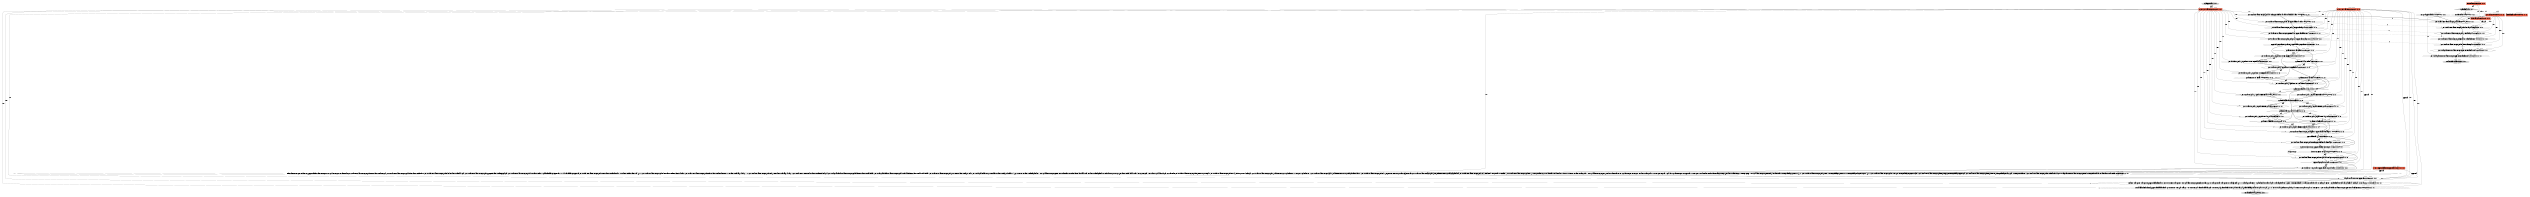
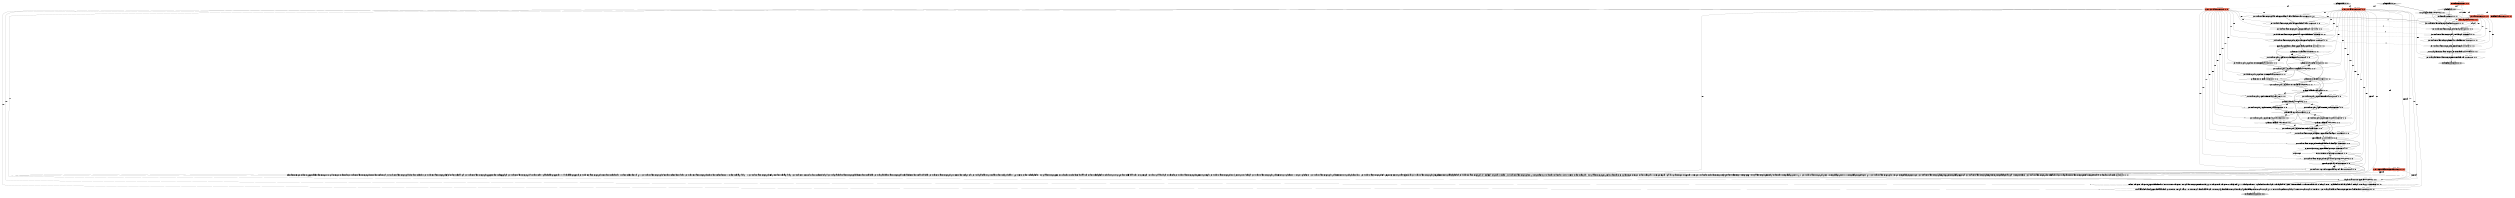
  digraph {
    fontname="DejaVu Sans"
    node [fillcolor=white fontname="DejaVu Sans" shape=ellipse style=filled]
    edge [fontname="DejaVu Sans" style=bold]
    n1 [fillcolor=tomato label="@NotNull JsonWriter json@@@2@@@['1', '0', '0']" shape=box]
    n2 [label="JSONUtils.field(json,ATTR_NAVIGATOR_HIDE_FOLDERS,true)@@@14@@@['1', '0', '0']"]
    n3 [label="JSONUtils.field(json,RegistryConstants.ATTR_DRIVER,dataSource.getDriver().getId())@@@6@@@['1', '1', '0']"]
    n4 [label="JSONUtils.field(json,ATTR_NAVIGATOR_HIDE_VIRTUAL,true)@@@16@@@['1', '0', '0']"]
    n5 [label="JSONUtils.fieldNE(json,RegistryConstants.TAG_DESCRIPTION,dataSource.getDescription())@@@8@@@['1', '1', '0']"]
    n6 [label="JSONUtils.field(json,ATTR_NAVIGATOR_SHOW_ONLY_ENTITIES,true)@@@13@@@['1', '1', '0']"]
    n7 [label="{SimplePreferenceStore prefStore = dataSource.getPreferenceStore()Map<String,String> props = new TreeMap<>()for (String propName : prefStore.preferenceNames()){String propValue = prefStore.getString(propName)String defValue = prefStore.getDefaultString(propName)if (propValue != null && !CommonUtils.equalObjects(propValue,defValue)) {props.put(propName,propValue)}}if (!props.isEmpty()) {JSONUtils.serializeProperties(json,RegistryConstants.TAG_CUSTOM_PROPERTIES,props)}}@@@127@@@['1', '1', '0']"]
    n8 [label="{Collection<FilterMapping> filterMappings = dataSource.getObjectFilters()if (!CommonUtils.isEmpty(filterMappings)) {json.name(RegistryConstants.TAG_FILTERS)json.beginArray()for (FilterMapping filter : filterMappings){if (filter.defaultFilter != null && !filter.defaultFilter.isEmpty()) {saveObjectFiler(json,filter.typeName,null,filter.defaultFilter)}for (Map.Entry<String,DBSObjectFilter> cf : filter.customFilters.entrySet()){if (!cf.getValue().isEmpty()) {saveObjectFiler(json,filter.typeName,cf.getKey(),cf.getValue())}}}json.endArray()}}@@@109@@@['1', '1', '0']"]
    n9 [label="JSONUtils.field(json,RegistryConstants.ATTR_NAME,dataSource.getName())@@@7@@@['1', '1', '0']"]
    n10 [label="JSONUtils.field(json,ATTR_NAVIGATOR_SHOW_SYSTEM_OBJECTS,true)@@@11@@@['1', '0', '0']"]
    n11 [label="JSONUtils.field(json,RegistryConstants.ATTR_FOLDER,dataSource.getFolder().getFolderPath())@@@20@@@['1', '1', '0']"]
    n12 [label="JSONUtils.field(json,ATTR_NAVIGATOR_HIDE_SCHEMAS,true)@@@15@@@['1', '0', '0']"]
    n13 [label="JSONUtils.field(json,\"virtual-model-id\",dataSource.getVirtualModel().getId())@@@27@@@['1', '1', '0']"]
    n14 [label="serializeModifyPermissions(json,dataSource)@@@108@@@['1', '1', '0']"]
    n15 [label="JSONUtils.field(json,RegistryConstants.ATTR_SAVE_PASSWORD,dataSource.isSavePassword())@@@9@@@['1', '1', '0']"]
    n16 [label="{DBPConnectionConfiguration connectionInfo = dataSource.getConnectionConfiguration()json.name(\"configuration\")json.beginObject()JSONUtils.fieldNE(json,RegistryConstants.ATTR_HOST,connectionInfo.getHostName())JSONUtils.fieldNE(json,RegistryConstants.ATTR_PORT,connectionInfo.getHostPort())JSONUtils.fieldNE(json,RegistryConstants.ATTR_SERVER,connectionInfo.getServerName())JSONUtils.fieldNE(json,RegistryConstants.ATTR_DATABASE,connectionInfo.getDatabaseName())JSONUtils.fieldNE(json,RegistryConstants.ATTR_URL,connectionInfo.getUrl())saveSecuredCredentials(dataSource,null,null,new SecureCredentials(dataSource))JSONUtils.fieldNE(json,RegistryConstants.ATTR_HOME,connectionInfo.getClientHomeId())if (connectionInfo.getConnectionType() != null) {JSONUtils.field(json,RegistryConstants.ATTR_TYPE,connectionInfo.getConnectionType().getId())}JSONUtils.fieldNE(json,RegistryConstants.ATTR_COLOR,connectionInfo.getConnectionColor())if (connectionInfo.getKeepAliveInterval() > 0) {JSONUtils.field(json,RegistryConstants.ATTR_KEEP_ALIVE,connectionInfo.getKeepAliveInterval())}JSONUtils.fieldNE(json,\"config-profile\",connectionInfo.getConfigProfileName())JSONUtils.serializeProperties(json,RegistryConstants.TAG_PROPERTIES,connectionInfo.getProperties())JSONUtils.serializeProperties(json,RegistryConstants.TAG_PROVIDER_PROPERTIES,connectionInfo.getProviderProperties())JSONUtils.fieldNE(json,RegistryConstants.ATTR_AUTH_MODEL,connectionInfo.getAuthModelId())JSONUtils.serializeProperties(json,\"auth-properties\",connectionInfo.getAuthProperties())if (!ArrayUtils.isEmpty(connectionInfo.getDeclaredEvents())) {json.name(RegistryConstants.TAG_EVENTS)json.beginObject()for (DBPConnectionEventType eventType : connectionInfo.getDeclaredEvents()){DBRShellCommand command = connectionInfo.getEvent(eventType)if (!command.isEnabled()) {continue}json.name(eventType.name())json.beginObject()JSONUtils.field(json,RegistryConstants.ATTR_ENABLED,command.isEnabled())JSONUtils.field(json,RegistryConstants.ATTR_SHOW_PANEL,command.isShowProcessPanel())JSONUtils.field(json,RegistryConstants.ATTR_WAIT_PROCESS,command.isWaitProcessFinish())if (command.isWaitProcessFinish()) {JSONUtils.field(json,RegistryConstants.ATTR_WAIT_PROCESS_TIMEOUT,command.getWaitProcessTimeoutMs())}JSONUtils.field(json,RegistryConstants.ATTR_TERMINATE_AT_DISCONNECT,command.isTerminateAtDisconnect())JSONUtils.field(json,RegistryConstants.ATTR_PAUSE_AFTER_EXECUTE,command.getPauseAfterExecute())JSONUtils.fieldNE(json,RegistryConstants.ATTR_WORKING_DIRECTORY,command.getWorkingDirectory())JSONUtils.fieldNE(json,RegistryConstants.ATTR_COMMAND,command.getCommand())json.endObject()}json.endObject()}if (!CommonUtils.isEmpty(connectionInfo.getHandlers())) {json.name(RegistryConstants.TAG_HANDLERS)json.beginObject()for (DBWHandlerConfiguration configuration : connectionInfo.getHandlers()){if (configuration.isEnabled()) {saveNetworkHandlerConfiguration(json,dataSource,null,configuration)}}json.endObject()}{DBPConnectionBootstrap bootstrap = connectionInfo.getBootstrap()if (bootstrap.hasData()) {json.name(RegistryConstants.TAG_BOOTSTRAP)json.beginObject()if (bootstrap.getDefaultAutoCommit() != null) {JSONUtils.field(json,RegistryConstants.ATTR_AUTOCOMMIT,bootstrap.getDefaultAutoCommit())}if (bootstrap.getDefaultTransactionIsolation() != null) {JSONUtils.field(json,RegistryConstants.ATTR_TXN_ISOLATION,bootstrap.getDefaultTransactionIsolation())}JSONUtils.fieldNE(json,RegistryConstants.ATTR_DEFAULT_CATALOG,bootstrap.getDefaultCatalogName())JSONUtils.fieldNE(json,RegistryConstants.ATTR_DEFAULT_SCHEMA,bootstrap.getDefaultSchemaName())if (bootstrap.isIgnoreErrors()) {JSONUtils.field(json,RegistryConstants.ATTR_IGNORE_ERRORS,true)}JSONUtils.serializeStringList(json,RegistryConstants.TAG_QUERY,bootstrap.getInitQueries())json.endObject()}}json.endObject()}@@@29@@@['1', '1', '0']"]
    n17 [label="JSONUtils.field(json,ATTR_NAVIGATOR_MERGE_ENTITIES,true)@@@17@@@['1', '1', '0']"]
    n18 [label="JSONUtils.field(json,RegistryConstants.ATTR_LOCK_PASSWORD,lockPasswordHash)@@@24@@@['1', '1', '0']"]
    n19 [label="JSONUtils.field(json,ATTR_NAVIGATOR_SHOW_UTIL_OBJECTS,true)@@@12@@@['1', '0', '0']"]
    n20 [label="JSONUtils.field(json,RegistryConstants.ATTR_READ_ONLY,dataSource.isConnectionReadOnly())@@@18@@@['1', '1', '0']"]
    n21 [label="JSONUtils.field(json,RegistryConstants.ATTR_PROVIDER,dataSource.getDriver().getProviderDescriptor().getId())@@@5@@@['1', '1', '0']"]
    n22 [label="navSettings.isHideSchemas()@@@15@@@['1', '1', '0']" shape=diamond]
    n23 [label="JSONUtils.fieldNE(json,RegistryConstants.ATTR_TYPE,typeName)@@@5@@@['0', '0', '1']"]
    n24 [label="navSettings.isMergeEntities()@@@17@@@['1', '0', '0']" shape=diamond]
    n25 [label="JSONUtils.fieldNE(json,RegistryConstants.ATTR_DESCRIPTION,filter.getDescription())@@@7@@@['0', '0', '1']"]
    n26 [label="navSettings.isHideFolders()@@@14@@@['1', '1', '0']" shape=diamond]
    n27 [fillcolor=lightgray label="json.endObject()@@@141@@@['1', '1', '0']"]
    n28 [label="JSONUtils.fieldNE(json,RegistryConstants.ATTR_NAME,filter.getName())@@@6@@@['0', '0', '1']"]
    n29 [label="JSONUtils.field(json,ATTR_NAVIGATOR_SHOW_UTIL_OBJECTS,true)@@@12@@@['1', '1', '0']"]
    n30 [label="final String lockPasswordHash = dataSource.getLockPasswordHash()@@@22@@@['1', '1', '0']"]
    n31 [label="navSettings.isHideVirtualModel()@@@16@@@['1', '1', '0']" shape=diamond]
    n32 [label="JSONUtils.field(json,RegistryConstants.ATTR_ENABLED,filter.isEnabled())@@@8@@@['0', '0', '1']"]
    n33 [label="DataSourceNavigatorSettings navSettings = dataSource.getNavigatorSettings()@@@10@@@['1', '1', '0']"]
    n34 [label="dataSource.hasSharedVirtualModel()@@@26@@@['1', '1', '0']" shape=diamond]
    n35 [label="navSettings.isShowOnlyEntities()@@@13@@@['1', '0', '0']" shape=diamond]
    n36 [label="dataSource.getFolder() != null@@@19@@@['1', '1', '0']" shape=diamond]
    n37 [label="JSONUtils.fieldNE(json,RegistryConstants.ATTR_ID,objectID)@@@4@@@['1', '1', '1']"]
    n38 [label="JSONUtils.field(json,ATTR_NAVIGATOR_HIDE_SCHEMAS,true)@@@15@@@['0', '1', '0']"]
    n39 [label="JSONUtils.field(json,ATTR_NAVIGATOR_SHOW_SYSTEM_OBJECTS,true)@@@11@@@['1', '1', '0']"]
    n40 [label="navSettings.isShowUtilityObjects()@@@12@@@['0', '1', '0']" shape=diamond]
    n41 [label="navSettings.isShowOnlyEntities()@@@13@@@['0', '1', '0']" shape=diamond]
    n42 [label="JSONUtils.field(json,ATTR_NAVIGATOR_HIDE_FOLDERS,true)@@@14@@@['0', '1', '0']"]
    n43 [label="JSONUtils.field(json,ATTR_NAVIGATOR_HIDE_VIRTUAL,true)@@@16@@@['0', '1', '0']"]
    n44 [label="navSettings.isMergeEntities()@@@17@@@['0', '1', '0']" shape=diamond]
    n45 [label="navSettings.isShowSystemObjects()@@@11@@@['0', '1', '0']" shape=diamond]
    n46 [label="json.name(dataSource.getId())@@@3@@@['1', '1', '0']"]
    n47 [fillcolor=lightgray label="saveObjectFiler['0', '0', '1']" shape=diamond]
    n48 [label="json.beginObject()@@@3@@@['0', '0', '1']"]
    n49 [fillcolor=tomato label="DBSObjectFilter filter@@@2@@@['0', '0', '1']" shape=box]
    n50 [fillcolor=tomato label="String typeName@@@2@@@['0', '0', '1']" shape=box]
    n51 [fillcolor=tomato label="JsonWriter json@@@2@@@['0', '0', '1']" shape=box]
    n52 [fillcolor=tomato label="String objectID@@@2@@@['0', '0', '1']" shape=box]
    n53 [label="JSONUtils.serializeStringList(json,RegistryConstants.TAG_INCLUDE,filter.getInclude())@@@9@@@['0', '0', '1']"]
    n54 [label="JSONUtils.serializeStringList(json,RegistryConstants.TAG_EXCLUDE,filter.getExclude())@@@10@@@['0', '0', '1']"]
    n55 [label="!CommonUtils.isEmpty(lockPasswordHash)@@@23@@@['1', '1', '0']" shape=diamond]
    n56 [fillcolor=lightgray label="saveDataSource['1', '0', '0']"]
    n57 [fillcolor=tomato label="@NotNull JsonWriter json@@@2@@@['1', '1', '0']" shape=box]
    n58 [fillcolor=lightgray label="json.endObject()@@@11@@@['0', '0', '1']"]
    n59 [fillcolor=tomato label="@NotNull DataSourceDescriptor dataSource@@@2@@@['0', '1', '0']" shape=box]
+   n60 [fillcolor=lightgray label="saveDataSource['0', '1', '0']" shape=diamond]
    n1 -> n2 [label=json style=solid]
    n1 -> n3 [label=json style=solid]
    n1 -> n4 [label=json style=solid]
    n1 -> n5 [label=json style=solid]
    n1 -> n6 [label=json style=solid]
    n1 -> n7 [label=json style=solid]
    n1 -> n8 [label=json style=solid]
    n1 -> n9 [label=json style=solid]
    n1 -> n10 [label=json style=solid]
    n1 -> n11 [label=json style=solid]
    n1 -> n12 [label=json style=solid]
    n1 -> n13 [label=json style=solid]
    n1 -> n14 [label=json style=solid]
    n1 -> n15 [label=json style=solid]
    n1 -> n16 [label=json style=solid]
    n1 -> n17 [label=json style=solid]
    n1 -> n18 [label=json style=solid]
    n1 -> n19 [label=json style=solid]
    n1 -> n20 [label=json style=solid]
    n1 -> n21 [label=json style=solid]
    n2 -> n22
    n3 -> n9
    n3 -> n23 [label=0 style=dashed]
    n4 -> n24
    n5 -> n15
    n5 -> n25 [label=0 style=dashed]
    n6 -> n26
    n7 -> n27
    n8 -> n7
    n9 -> n5
    n9 -> n28 [label=0 style=dashed]
    n10 -> n29
    n11 -> n30
    n12 -> n31
    n13 -> n16
    n14 -> n8
    n15 -> n32 [label=0 style=dashed]
    n15 -> n33
    n16 -> n14
    n17 -> n20
    n18 -> n34
    n19 -> n35
    n20 -> n36
    n21 -> n3
    n21 -> n37 [label=0 style=dashed]
    n22 -> n12
    n22 -> n12 [label=true style=dotted]
    n22 -> n31
    n22 -> n38 [label=true style=dotted]
    n22 -> n38
    n23 -> n28
    n24 -> n17
    n24 -> n17 [label=true style=dotted]
    n24 -> n20
    n25 -> n32
    n26 -> n2 [label=true style=dotted]
    n26 -> n2
    n26 -> n22
    n26 -> n42
    n26 -> n42 [label=true style=dotted]
    n28 -> n25
    n29 -> n19
    n29 -> n19 [label=true style=dotted]
    n29 -> n35
    n29 -> n41
    n30 -> n18 [label=lockPasswordHash style=solid]
    n30 -> n55
    n31 -> n4 [label=true style=dotted]
    n31 -> n4
    n31 -> n24
    n31 -> n43 [label=true style=dotted]
    n31 -> n43
    n31 -> n44
    n32 -> n53
    n33 -> n39
    n33 -> n45
    n34 -> n13 [label=true style=dotted]
    n34 -> n13
    n34 -> n16
    n35 -> n6
    n35 -> n6 [label=true style=dotted]
    n35 -> n26
    n36 -> n11 [label=true style=dotted]
    n36 -> n11
    n36 -> n30
    n37 -> n21
    n37 -> n23
    n38 -> n31
    n39 -> n10
    n39 -> n10 [label=true style=dotted]
    n39 -> n29
    n39 -> n40
    n40 -> n29
    n40 -> n29 [label=true style=dotted]
    n40 -> n41
    n41 -> n6
    n41 -> n6 [label=true style=dotted]
    n41 -> n26
    n42 -> n22
    n43 -> n44
    n44 -> n17 [label=true style=dotted]
    n44 -> n17
    n44 -> n20
    n45 -> n39 [label=true style=dotted]
    n45 -> n39
    n45 -> n40
    n46 -> n37
    n47 -> n48
    n47 -> n49 [label=true style=dotted]
    n47 -> n50 [label=true style=dotted]
    n47 -> n51 [label=true style=dotted]
    n48 -> n37
    n50 -> n23 [label=typeName style=solid]
    n51 -> n23 [label=json style=solid]
    n51 -> n25 [label=json style=solid]
    n51 -> n28 [label=json style=solid]
    n51 -> n32 [label=json style=solid]
    n51 -> n37 [label=json style=solid]
    n51 -> n53 [label=json style=solid]
    n51 -> n54 [label=json style=solid]
    n52 -> n37 [label=objectID style=solid]
    n52 -> n47 [label=true style=dotted]
    n53 -> n54
    n54 -> n58
    n55 -> n18 [label=true style=dotted]
    n55 -> n18
    n55 -> n34
    n56 -> n1 [label=true style=dotted]
+   n56 -> n57 [label=true style=dotted]
    n57 -> n3 [label=json style=solid]
    n57 -> n5 [label=json style=solid]
    n57 -> n6 [label=json style=solid]
    n57 -> n7 [label=json style=solid]
    n57 -> n8 [label=json style=solid]
    n57 -> n9 [label=json style=solid]
    n57 -> n11 [label=json style=solid]
    n57 -> n13 [label=json style=solid]
    n57 -> n14 [label=dataSource style=solid]
    n57 -> n14 [label=json style=solid]
    n57 -> n15 [label=json style=solid]
    n57 -> n16 [label=dataSource style=solid]
    n57 -> n16 [label=json style=solid]
    n57 -> n17 [label=json style=solid]
    n57 -> n18 [label=json style=solid]
    n57 -> n20 [label=json style=solid]
    n57 -> n21 [label=json style=solid]
    n57 -> n29 [label=json style=solid]
    n57 -> n38 [label=json style=solid]
    n57 -> n39 [label=json style=solid]
    n57 -> n42 [label=json style=solid]
    n57 -> n43 [label=json style=solid]
    n59 -> n14 [label=dataSource style=solid]
    n59 -> n16 [label=dataSource style=solid]
+   n60 -> n46
+   n60 -> n57 [label=true style=dotted]
+   n60 -> n59 [label=true style=dotted]
  }
